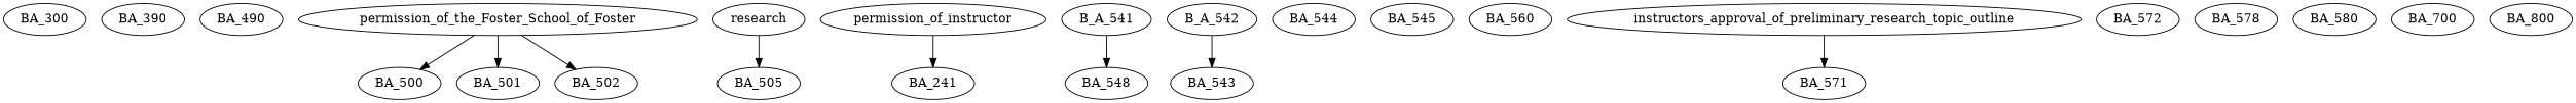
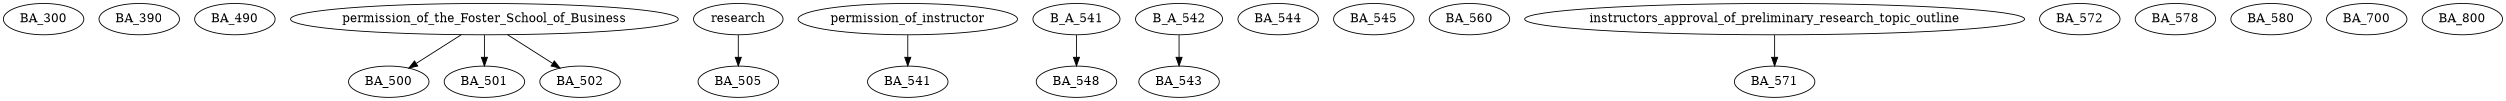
  digraph {
    edge [color=black]
    BA_300
    BA_390
    BA_490
-   permission_of_the_Foster_School_of_Business [label=permission_of_the_Foster_School_of_Foster]
+   permission_of_the_Foster_School_of_Business
    BA_500
    BA_501
    BA_502
    n8 [label=research]
    BA_505
    permission_of_instructor
-   BA_541 [label=BA_241]
+   BA_541
    n12 [label=BA_548]
    B_A_541
    B_A_542
    BA_543
    BA_544
    BA_545
    BA_560
    instructors_approval_of_preliminary_research_topic_outline
    BA_571
    BA_572
    BA_578
    BA_580
    BA_700
    BA_800
    permission_of_the_Foster_School_of_Business -> BA_500
    permission_of_the_Foster_School_of_Business -> BA_501
    permission_of_the_Foster_School_of_Business -> BA_502
    n8 -> BA_505
    permission_of_instructor -> BA_541
    B_A_541 -> n12
    B_A_542 -> BA_543
    instructors_approval_of_preliminary_research_topic_outline -> BA_571
  }
